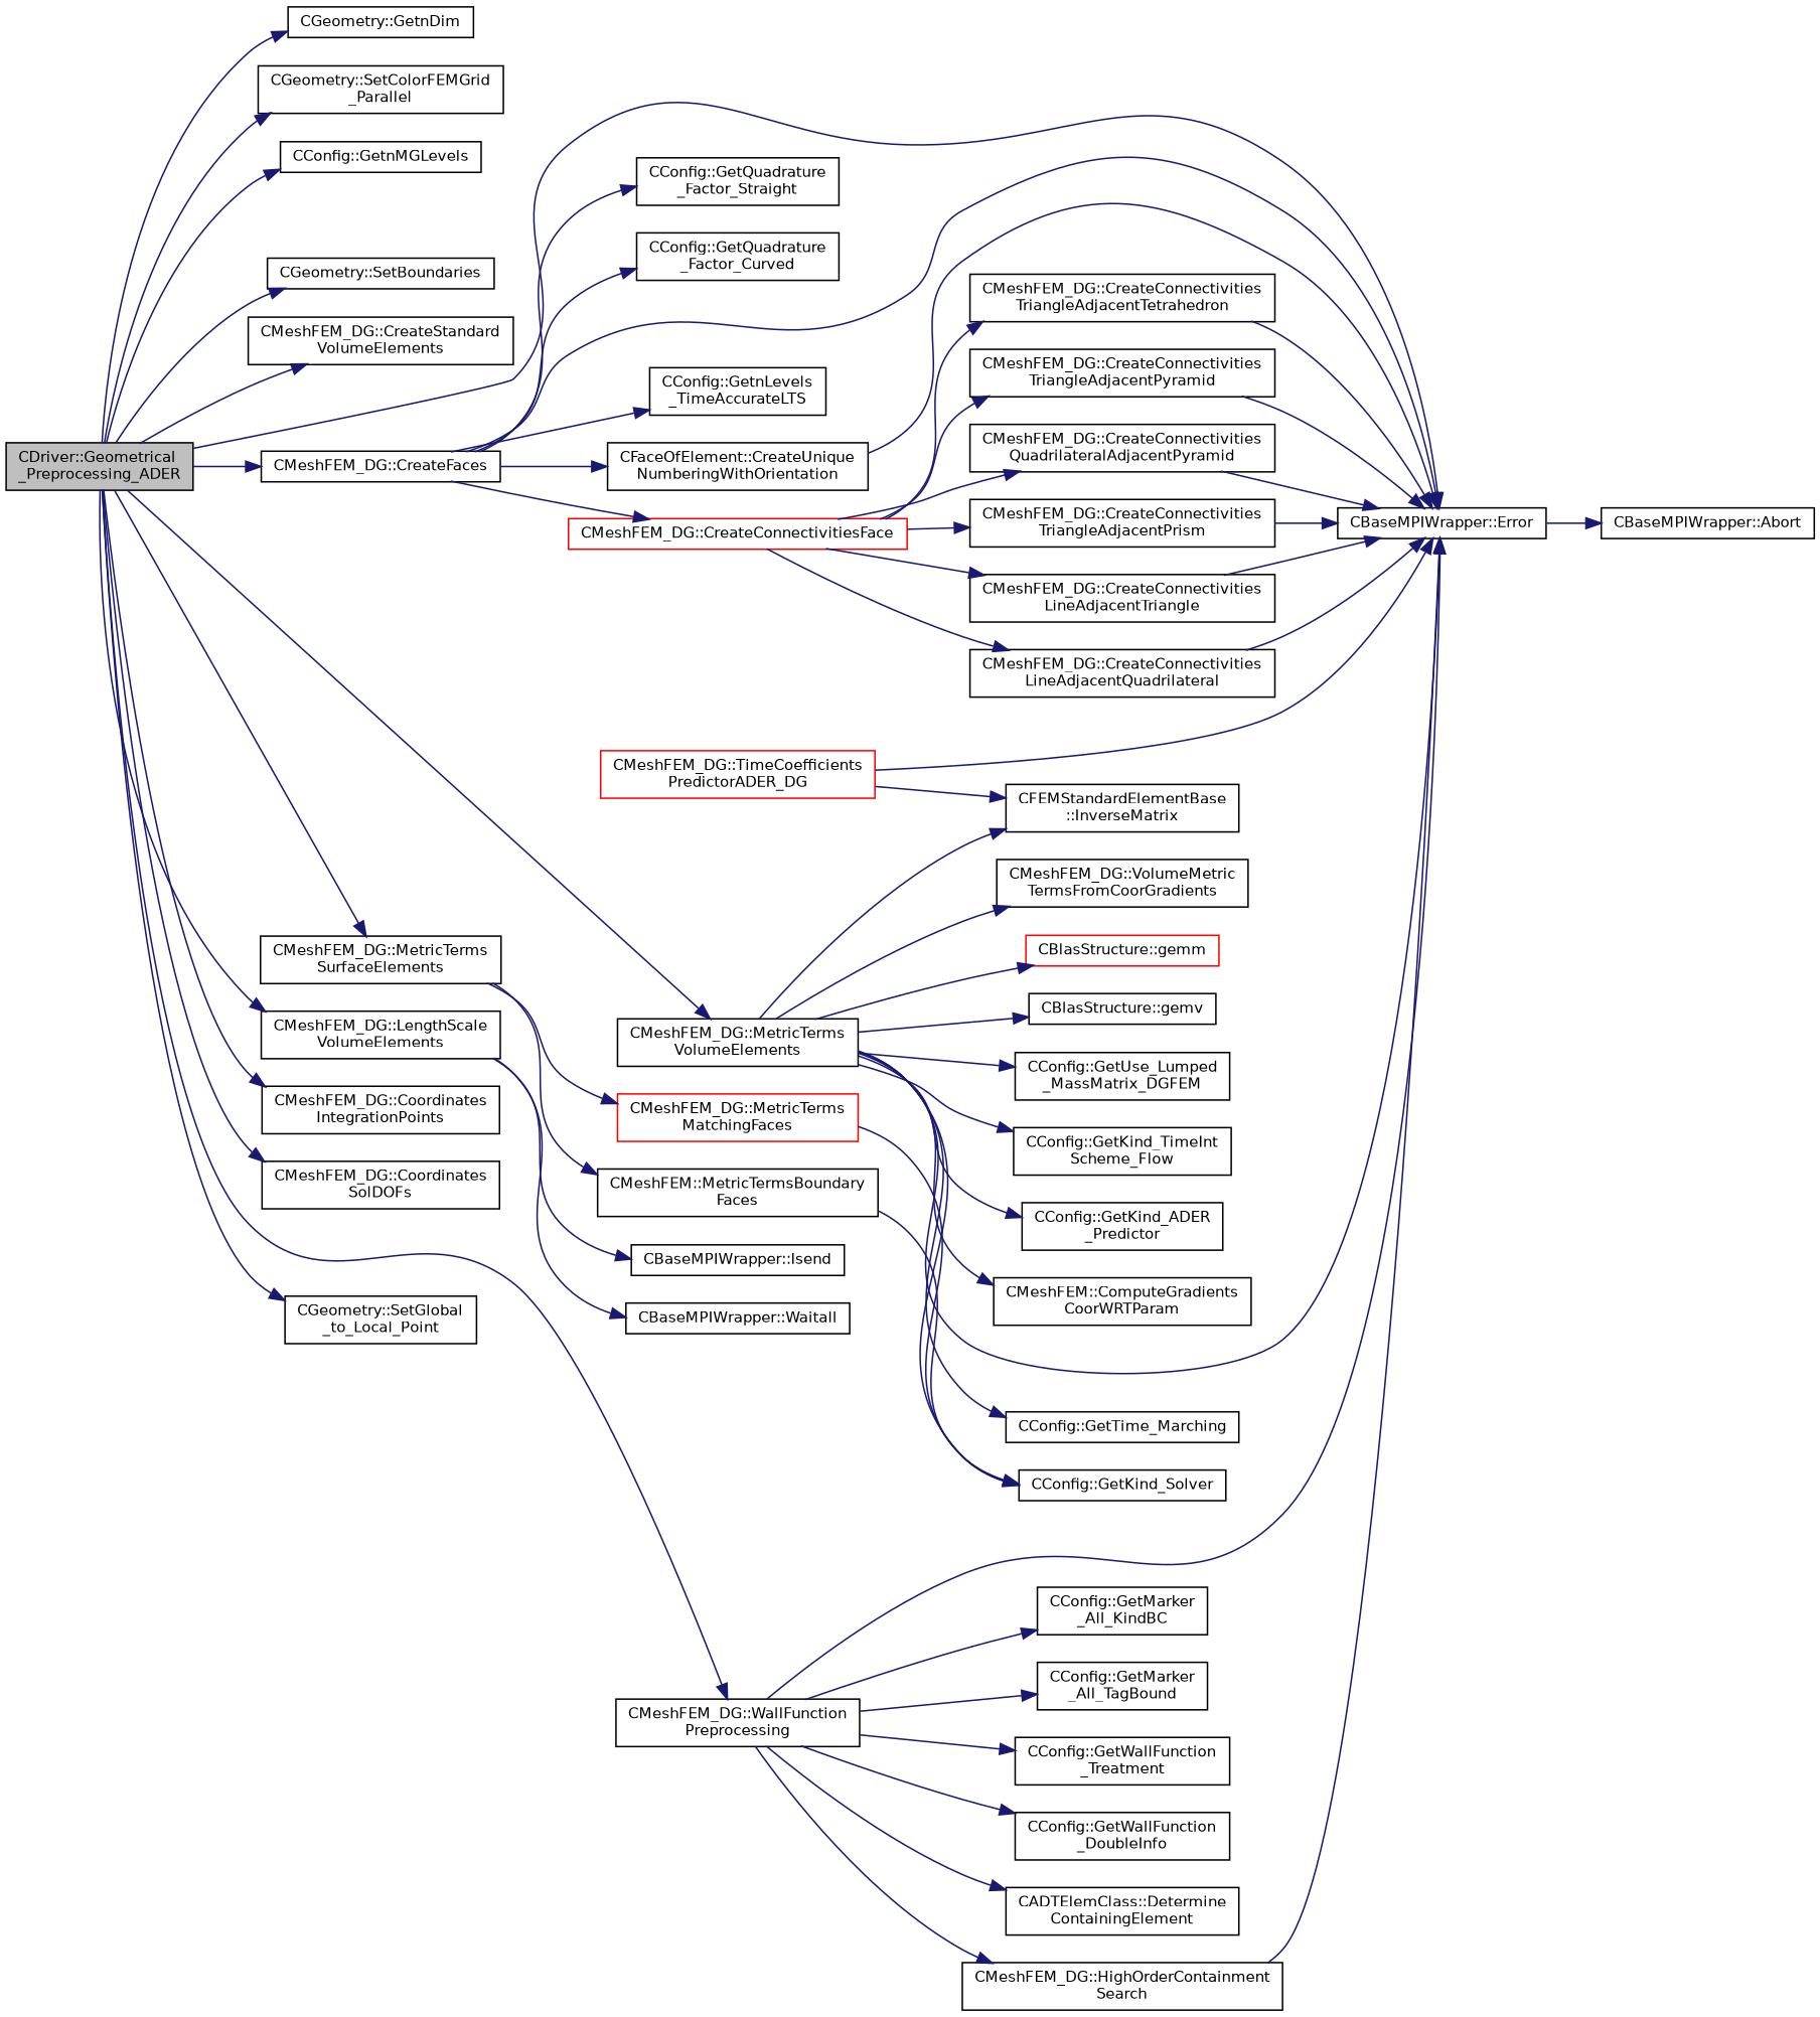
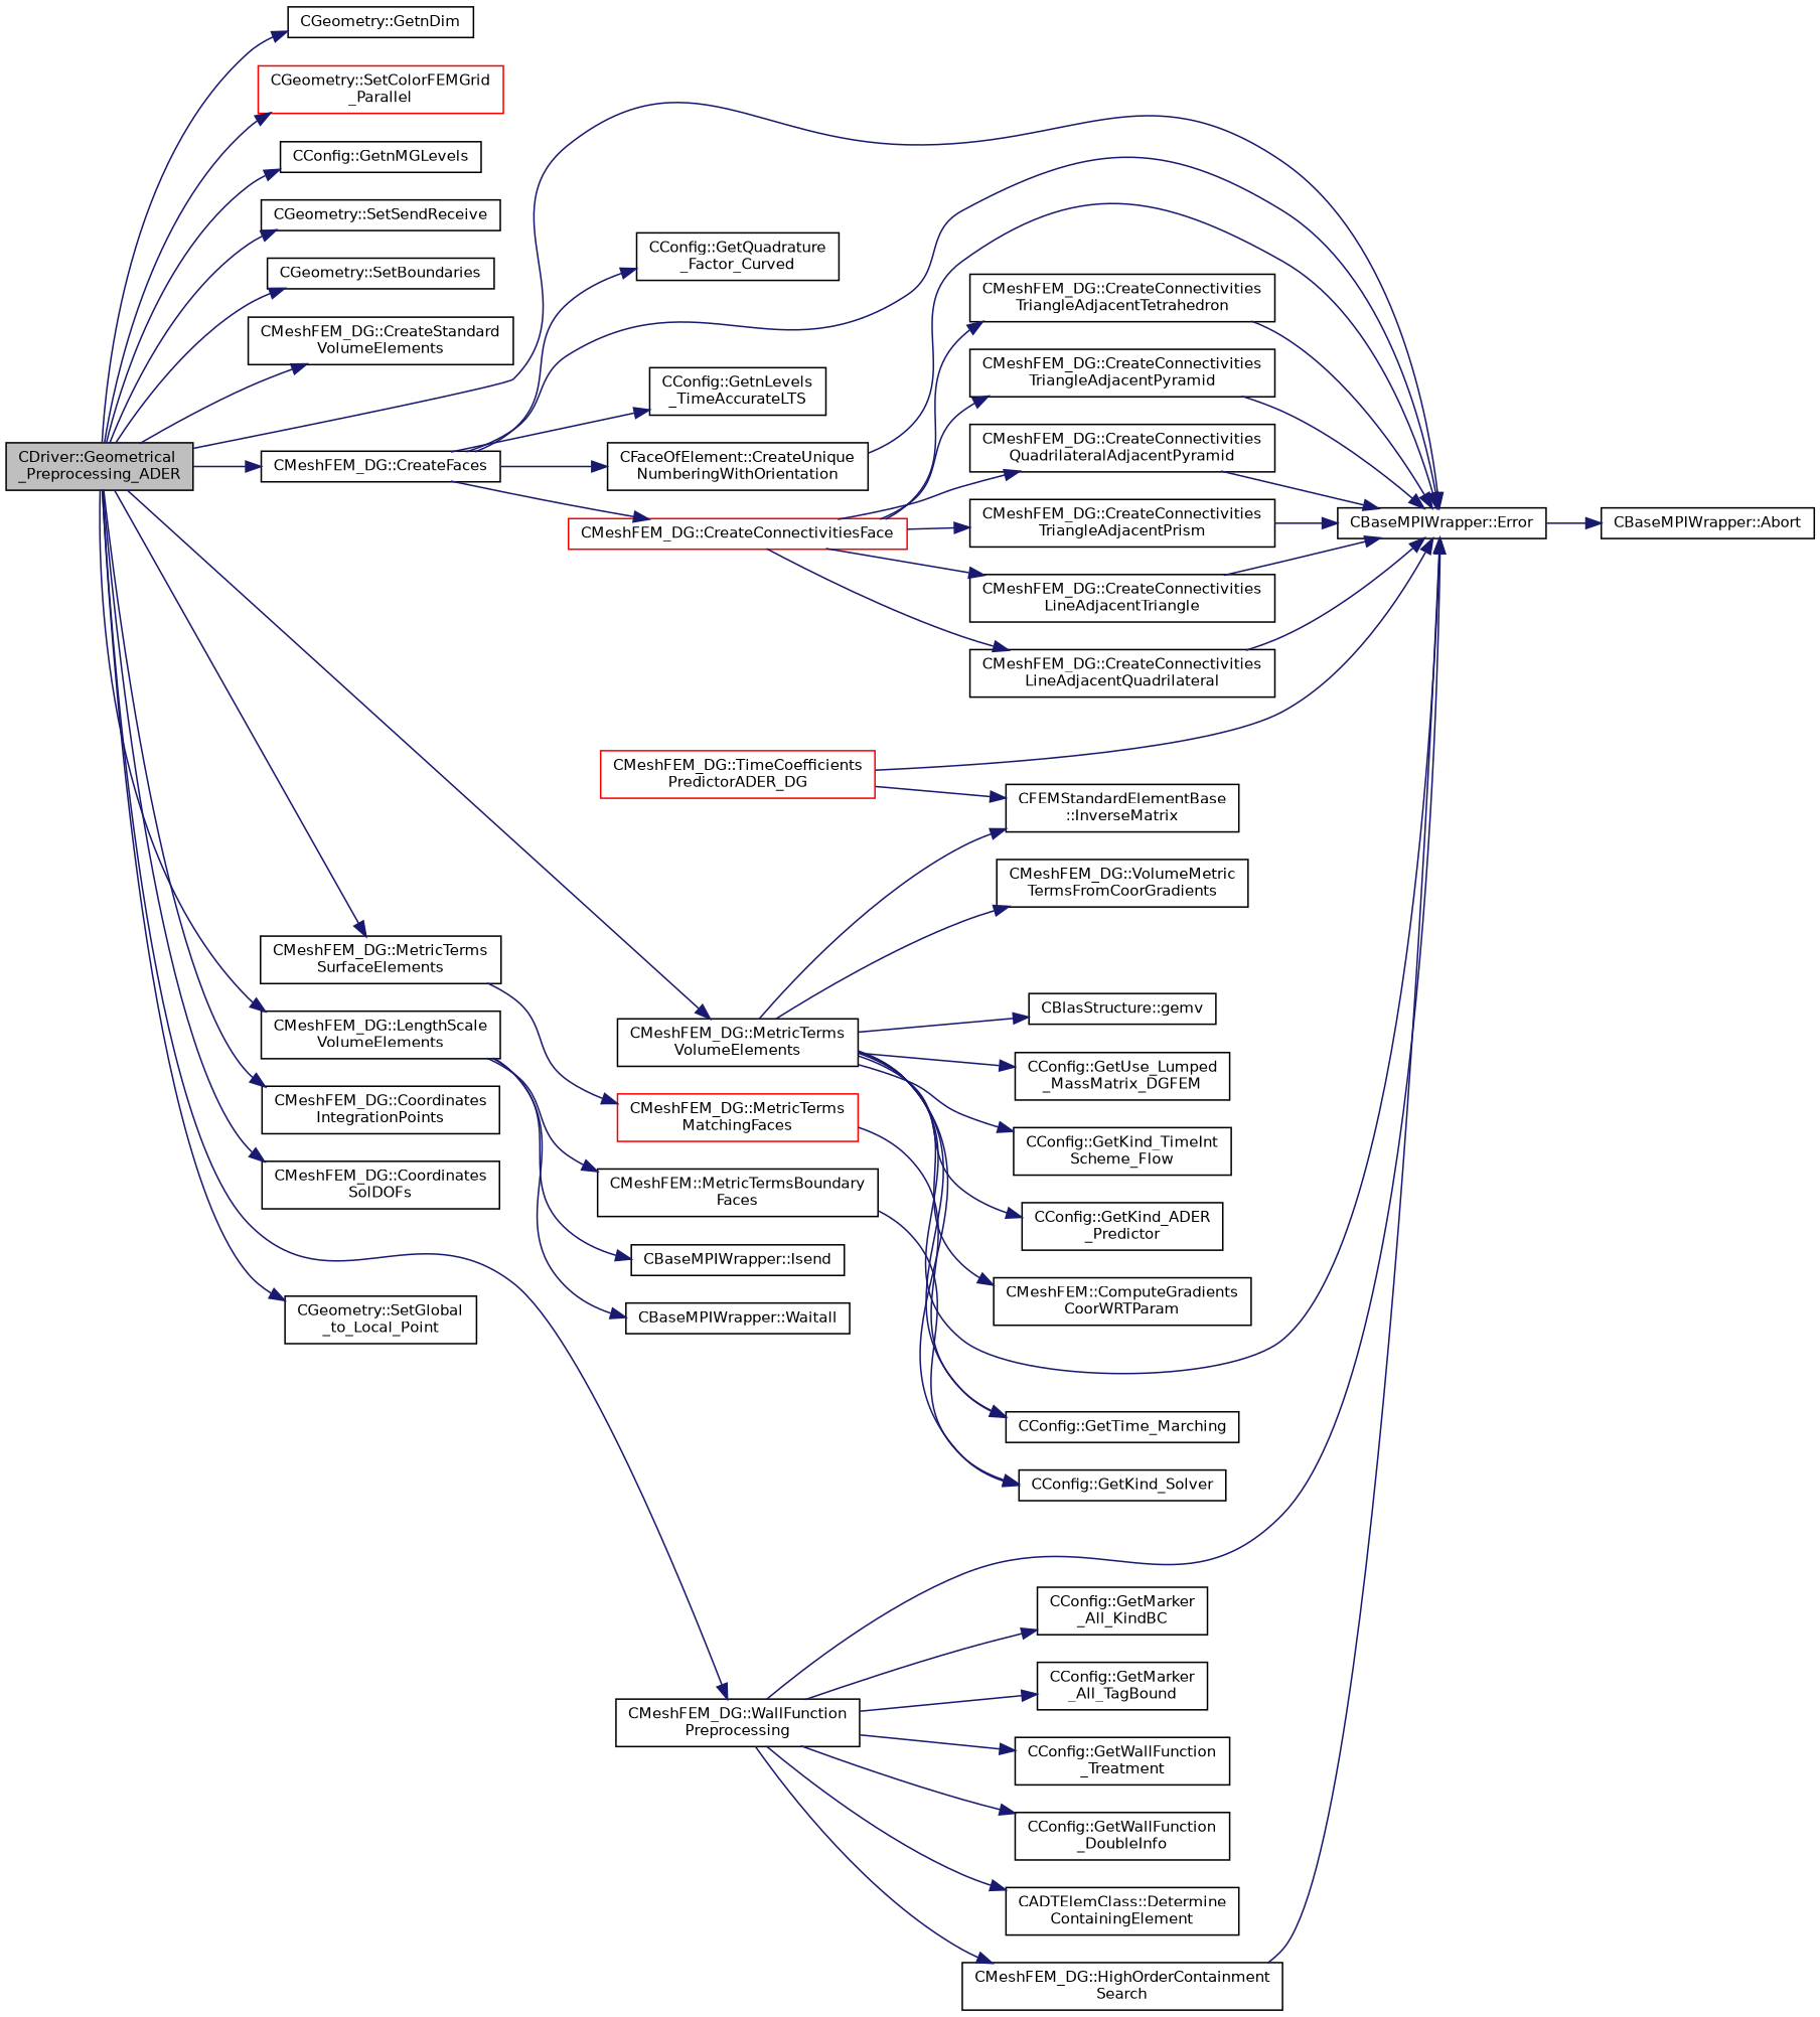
  digraph {
    rankdir=LR
    node [color=black fillcolor=white fontname=Helvetica fontsize=10 shape=record style=filled]
    edge [color=midnightblue fontname=Helvetica fontsize=10 labelfontname=Helvetica labelfontsize=10 style=solid]
    n1 [fillcolor=grey75 fontcolor=black height=0.2 label="CDriver::Geometrical\l_Preprocessing_ADER" width=0.4]
    n2 [height=0.2 label="CGeometry::GetnDim" width=0.4]
-   n3 [height=0.2 label="CGeometry::SetColorFEMGrid\l_Parallel" width=0.4]
+   n3 [color=red height=0.2 label="CGeometry::SetColorFEMGrid\l_Parallel" width=0.4]
    n4 [height=0.2 label="CConfig::GetnMGLevels" width=0.4]
+   n5 [height=0.2 label="CGeometry::SetSendReceive" width=0.4]
    n6 [height=0.2 label="CGeometry::SetBoundaries" width=0.4]
    n7 [height=0.2 label="CMeshFEM_DG::CreateStandard\lVolumeElements" width=0.4]
    n8 [height=0.2 label="CMeshFEM_DG::CreateFaces" width=0.4]
    n9 [height=0.2 label="CBaseMPIWrapper::Error" width=0.4]
    n10 [height=0.2 label="CMeshFEM_DG::MetricTerms\lVolumeElements" width=0.4]
    n11 [height=0.2 label="CMeshFEM_DG::MetricTerms\lSurfaceElements" width=0.4]
    n12 [height=0.2 label="CMeshFEM_DG::LengthScale\lVolumeElements" width=0.4]
    n13 [height=0.2 label="CMeshFEM_DG::Coordinates\lIntegrationPoints" width=0.4]
    n14 [height=0.2 label="CMeshFEM_DG::Coordinates\lSolDOFs" width=0.4]
    n15 [height=0.2 label="CMeshFEM_DG::WallFunction\lPreprocessing" width=0.4]
    n16 [height=0.2 label="CGeometry::SetGlobal\l_to_Local_Point" width=0.4]
-   n17 [height=0.2 label="CConfig::GetQuadrature\l_Factor_Straight" width=0.4]
    n18 [height=0.2 label="CConfig::GetQuadrature\l_Factor_Curved" width=0.4]
    n19 [height=0.2 label="CFaceOfElement::CreateUnique\lNumberingWithOrientation" width=0.4]
    n20 [height=0.2 label="CConfig::GetnLevels\l_TimeAccurateLTS" width=0.4]
    n21 [color=red height=0.2 label="CMeshFEM_DG::CreateConnectivitiesFace" width=0.4]
    n22 [height=0.2 label="CBaseMPIWrapper::Abort" width=0.4]
    n23 [height=0.2 label="CConfig::GetUse_Lumped\l_MassMatrix_DGFEM" width=0.4]
    n24 [height=0.2 label="CConfig::GetTime_Marching" width=0.4]
    n25 [height=0.2 label="CConfig::GetKind_TimeInt\lScheme_Flow" width=0.4]
    n26 [height=0.2 label="CConfig::GetKind_Solver" width=0.4]
    n27 [height=0.2 label="CConfig::GetKind_ADER\l_Predictor" width=0.4]
    n28 [height=0.2 label="CMeshFEM::ComputeGradients\lCoorWRTParam" width=0.4]
    n29 [height=0.2 label="CMeshFEM_DG::VolumeMetric\lTermsFromCoorGradients" width=0.4]
-   n30 [color=red height=0.2 label="CBlasStructure::gemm" width=0.4]
    n31 [height=0.2 label="CFEMStandardElementBase\l::InverseMatrix" width=0.4]
    n32 [height=0.2 label="CBlasStructure::gemv" width=0.4]
    n33 [color=red height=0.2 label="CMeshFEM_DG::MetricTerms\lMatchingFaces" width=0.4]
    n34 [height=0.2 label="CMeshFEM::MetricTermsBoundary\lFaces" width=0.4]
    n35 [height=0.2 label="CBaseMPIWrapper::Isend" width=0.4]
    n36 [height=0.2 label="CBaseMPIWrapper::Waitall" width=0.4]
    n37 [height=0.2 label="CConfig::GetMarker\l_All_KindBC" width=0.4]
    n38 [height=0.2 label="CConfig::GetMarker\l_All_TagBound" width=0.4]
    n39 [height=0.2 label="CConfig::GetWallFunction\l_Treatment" width=0.4]
    n40 [height=0.2 label="CConfig::GetWallFunction\l_DoubleInfo" width=0.4]
    n41 [height=0.2 label="CADTElemClass::Determine\lContainingElement" width=0.4]
    n42 [height=0.2 label="CMeshFEM_DG::HighOrderContainment\lSearch" width=0.4]
    n43 [height=0.2 label="CMeshFEM_DG::CreateConnectivities\lLineAdjacentTriangle" width=0.4]
    n44 [height=0.2 label="CMeshFEM_DG::CreateConnectivities\lLineAdjacentQuadrilateral" width=0.4]
    n45 [height=0.2 label="CMeshFEM_DG::CreateConnectivities\lTriangleAdjacentTetrahedron" width=0.4]
    n46 [height=0.2 label="CMeshFEM_DG::CreateConnectivities\lTriangleAdjacentPyramid" width=0.4]
    n47 [height=0.2 label="CMeshFEM_DG::CreateConnectivities\lQuadrilateralAdjacentPyramid" width=0.4]
    n48 [height=0.2 label="CMeshFEM_DG::CreateConnectivities\lTriangleAdjacentPrism" width=0.4]
    n49 [color=red height=0.2 label="CMeshFEM_DG::TimeCoefficients\lPredictorADER_DG" width=0.4]
    n1 -> n2
    n1 -> n3
    n1 -> n4
+   n1 -> n5
    n1 -> n6
    n1 -> n7
    n1 -> n8
    n1 -> n9
    n1 -> n10
    n1 -> n11
    n1 -> n12
    n1 -> n13
    n1 -> n14
    n1 -> n15
    n1 -> n16
    n8 -> n9
-   n8 -> n17
    n8 -> n18
    n8 -> n19
    n8 -> n20
    n8 -> n21
    n9 -> n22
    n10 -> n9
    n10 -> n23
    n10 -> n24
    n10 -> n25
    n10 -> n26
    n10 -> n27
    n10 -> n28
    n10 -> n29
-   n10 -> n30
    n10 -> n31
    n10 -> n32
    n11 -> n33
-   n11 -> n34
+   n12 -> n34
    n12 -> n35
    n12 -> n36
    n15 -> n9
    n15 -> n37
    n15 -> n38
    n15 -> n39
    n15 -> n40
    n15 -> n41
    n15 -> n42
    n19 -> n9
    n21 -> n43
    n21 -> n44
    n21 -> n45
    n21 -> n46
    n21 -> n47
    n21 -> n48
-   n33 -> n26
+   n33 -> n24
    n34 -> n26
    n42 -> n9
    n43 -> n9
    n44 -> n9
    n45 -> n9
    n46 -> n9
    n47 -> n9
    n48 -> n9
    n49 -> n9
    n49 -> n31
  }
